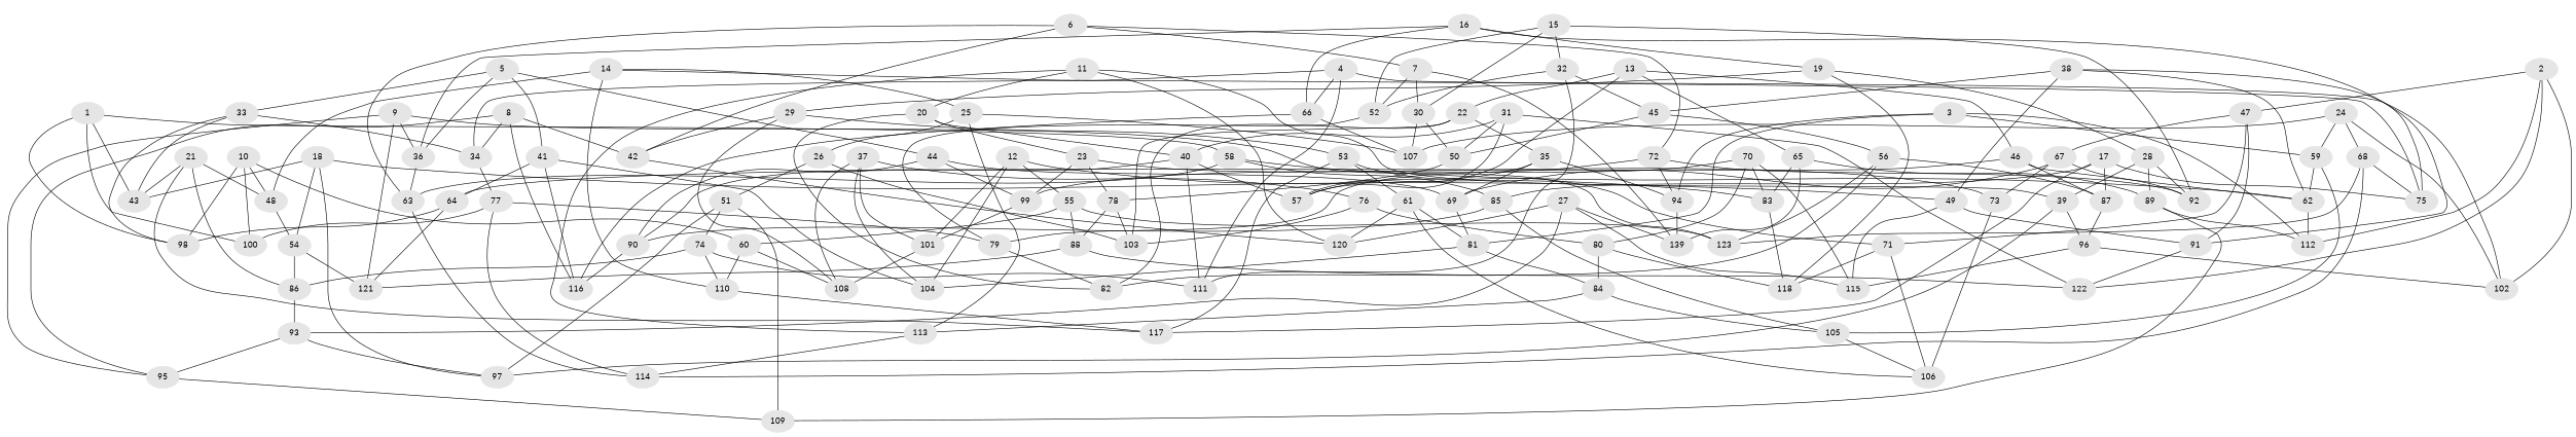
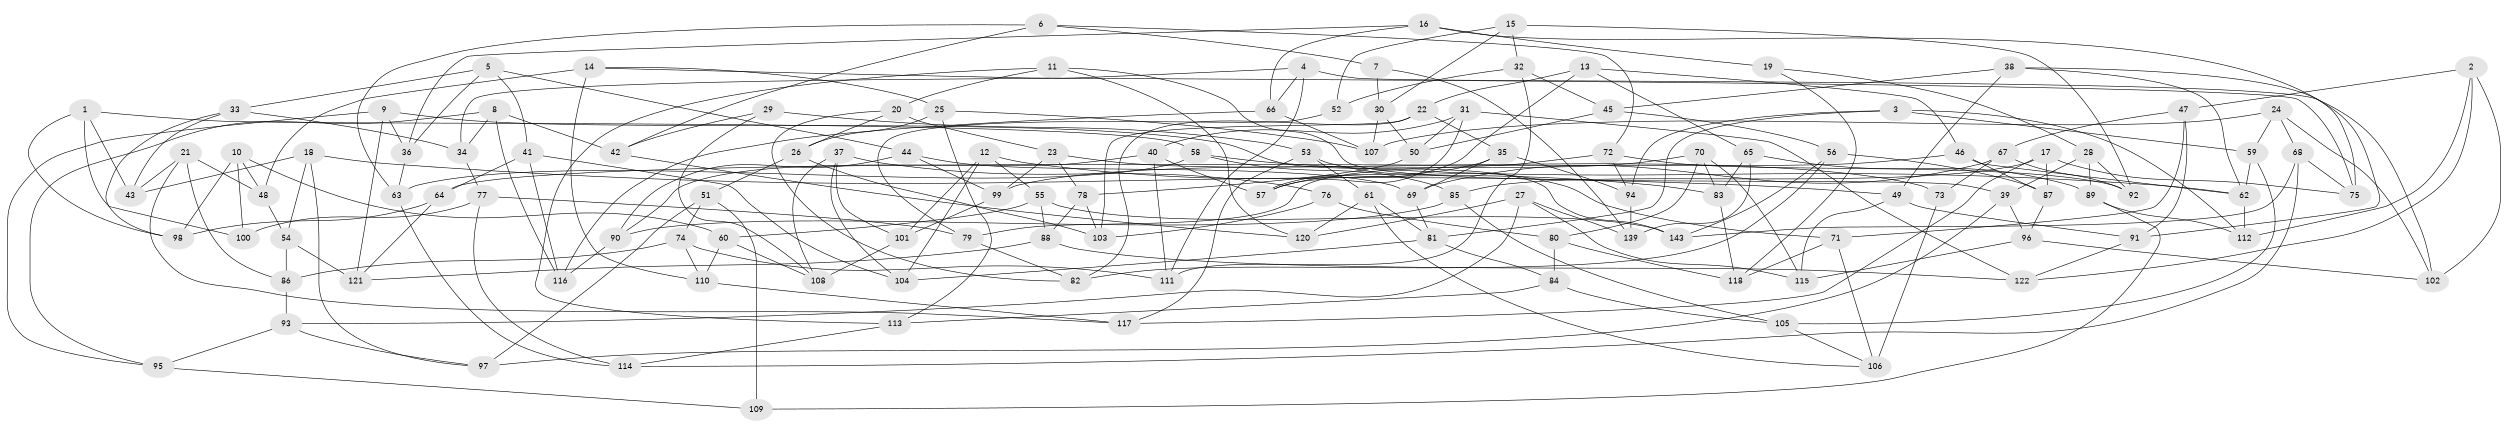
  graph {
    fontname=Lato
    node [color=gray90 fontname=Lato style=filled]
    edge [fontname=Lato]
    1
    43
    58
    98
    100
    63
    85
    62
    2
    47
    102
    112
    122
    91
    67
    71
    3
    59
    81
    94
    105
    104
    84
    n24 [label=139]
    4
    34
    66
    111
    77
    116
    107
    5
    33
    36
    41
    44
    64
    99
    69
    90
    6
    7
    42
    72
    30
    52
    120
    114
    92
    79
    50
    8
    95
    109
    9
    121
-   123
+   123 [label=143]
    10
    48
    60
    54
    110
    108
    11
    20
    39
    113
    23
    26
    82
    97
    96
    12
    55
    83
    101
    88
    118
    13
    22
    46
    57
    65
    35
    103
    87
    89
    14
    25
    75
    117
    15
    32
    45
    16
    19
    28
    29
    17
    18
    49
    115
    86
    53
    73
    78
    51
    21
    93
    106
    24
    68
    74
    27
    61
    31
    40
    56
    37
    76
    80
    38
    70
    1 -- 43
    1 -- 58
    1 -- 98
    1 -- 100
    58 -- 63
    58 -- 85
    58 -- 62
    63 -- 114
    85 -- 105
    85 -- 90
    62 -- 112
    2 -- 47
    2 -- 102
    2 -- 112
    2 -- 122
    47 -- 91
    47 -- 67
    47 -- 71
    91 -- 122
    67 -- 69
    67 -- 92
    67 -- 73
    71 -- 118
    71 -- 106
    3 -- 112
    3 -- 59
    3 -- 81
    3 -- 94
    59 -- 62
    59 -- 105
    81 -- 104
    81 -- 84
    94 -- n24
    105 -- 106
    84 -- 105
    84 -- 113
    4 -- 102
    4 -- 34
    4 -- 66
    4 -- 111
    34 -- 77
    66 -- 116
    66 -- 107
    77 -- 100
    77 -- 114
    77 -- 79
    5 -- 33
    5 -- 36
    5 -- 41
    5 -- 44
    33 -- 43
    33 -- 98
    33 -- 34
    36 -- 63
    41 -- 104
    41 -- 116
    41 -- 64
    44 -- 99
    44 -- 69
    44 -- 90
    64 -- 98
    64 -- 121
    99 -- 101
    69 -- 81
    90 -- 116
    6 -- 63
    6 -- 7
    6 -- 42
    6 -- 72
    7 -- n24
    7 -- 30
-   7 -- 52
    42 -- 120
    72 -- 94
    72 -- 92
    72 -- 79
    30 -- 107
    30 -- 50
    52 -- 79
    79 -- 82
    50 -- 78
    8 -- 34
    8 -- 116
    8 -- 42
    8 -- 95
    95 -- 109
    9 -- 36
    9 -- 95
    9 -- 121
    9 -- 123
    10 -- 98
    10 -- 100
    10 -- 48
    10 -- 60
    48 -- 54
    60 -- 110
    60 -- 108
    54 -- 121
    54 -- 86
    110 -- 117
    11 -- 120
    11 -- 20
    11 -- 39
    11 -- 113
    20 -- 23
-   20 -- 40
+   20 -- 26
    20 -- 82
    39 -- 97
    39 -- 96
    113 -- 114
    23 -- 99
    23 -- 73
    23 -- 78
    26 -- 103
    26 -- 51
    96 -- 102
    96 -- 115
    12 -- 104
    12 -- 55
    12 -- 83
    12 -- 101
    55 -- 123
    55 -- 60
    55 -- 88
    83 -- 118
    101 -- 108
    88 -- 122
    88 -- 121
    13 -- 22
    13 -- 46
    13 -- 57
    13 -- 65
    22 -- 82
    22 -- 35
    22 -- 103
    46 -- 62
    46 -- 64
    46 -- 87
    65 -- n24
    65 -- 83
    65 -- 89
    35 -- 94
    35 -- 69
    35 -- 57
    87 -- 96
    89 -- 112
    89 -- 109
    14 -- 48
    14 -- 110
    14 -- 25
    14 -- 75
    25 -- 107
    25 -- 113
    25 -- 26
    15 -- 30
    15 -- 52
    15 -- 92
    15 -- 32
    32 -- 111
    32 -- 52
    32 -- 45
    45 -- 50
    45 -- 56
    16 -- 66
    16 -- 36
    16 -- 75
    16 -- 19
    19 -- 118
    19 -- 28
-   19 -- 29
    28 -- 92
    28 -- 39
    28 -- 89
    29 -- 42
    29 -- 108
    29 -- 53
    17 -- 85
    17 -- 87
    17 -- 75
    17 -- 117
    18 -- 43
    18 -- 54
    18 -- 97
    18 -- 49
    49 -- 91
    49 -- 115
    86 -- 93
    53 -- 71
    53 -- 117
    53 -- 61
    73 -- 106
    78 -- 88
    78 -- 103
    51 -- 109
    51 -- 97
    51 -- 74
    21 -- 43
    21 -- 48
    21 -- 117
    21 -- 86
    93 -- 95
    93 -- 97
    24 -- 102
    24 -- 59
    24 -- 107
    24 -- 68
    68 -- 114
    68 -- 123
    68 -- 75
    74 -- 111
    74 -- 110
    74 -- 86
    27 -- n24
    27 -- 120
    27 -- 115
    27 -- 93
    61 -- 81
    61 -- 120
    61 -- 106
    31 -- 122
    31 -- 50
    31 -- 57
    31 -- 40
    40 -- 111
    40 -- 90
    40 -- 57
    56 -- 123
    56 -- 82
    56 -- 87
    37 -- 104
    37 -- 108
    37 -- 101
    37 -- 76
    76 -- 103
    76 -- 80
    80 -- 84
    80 -- 118
    38 -- 62
    38 -- 91
    38 -- 45
    38 -- 49
    70 -- 99
    70 -- 83
    70 -- 115
    70 -- 80
  }
